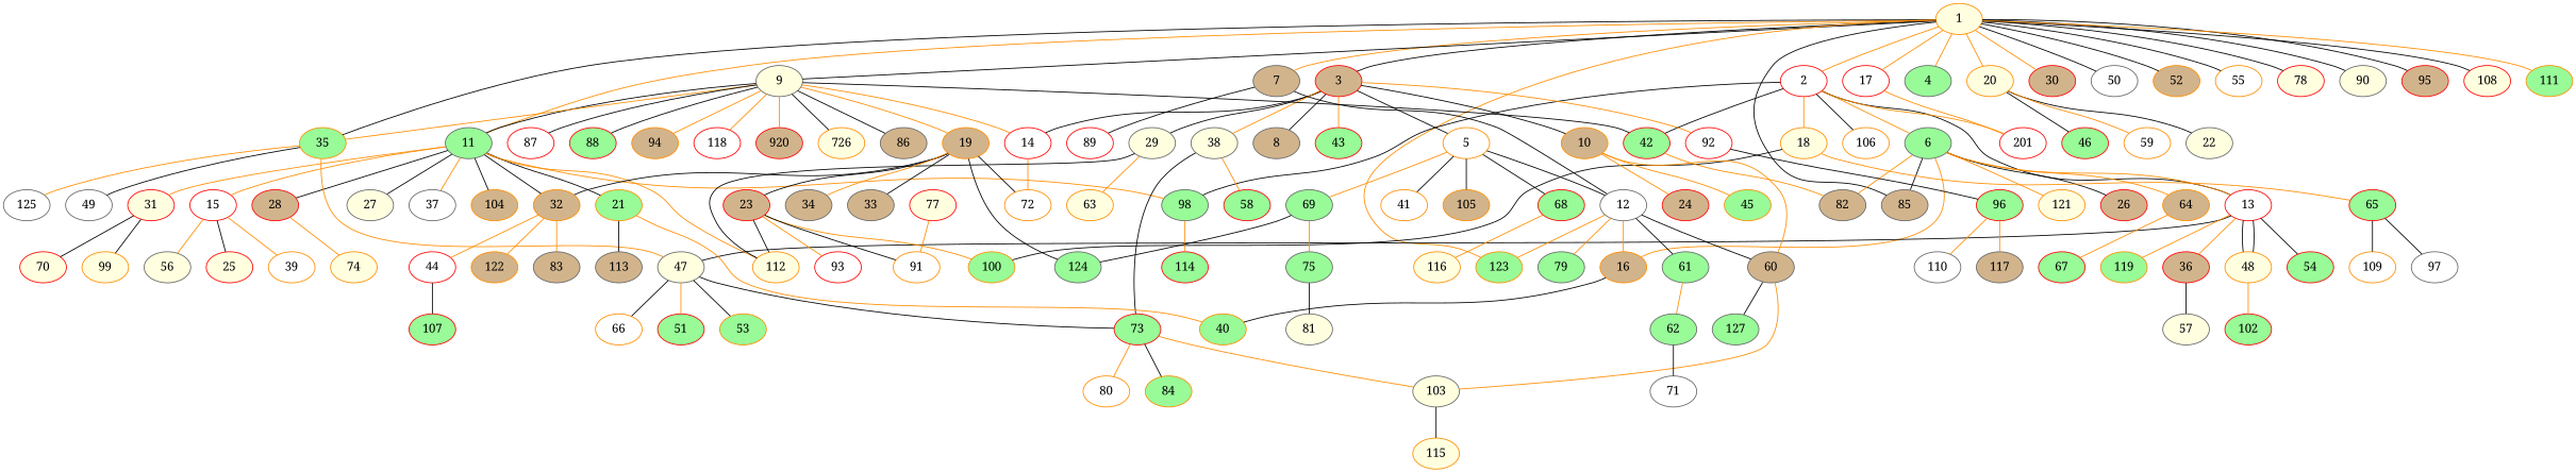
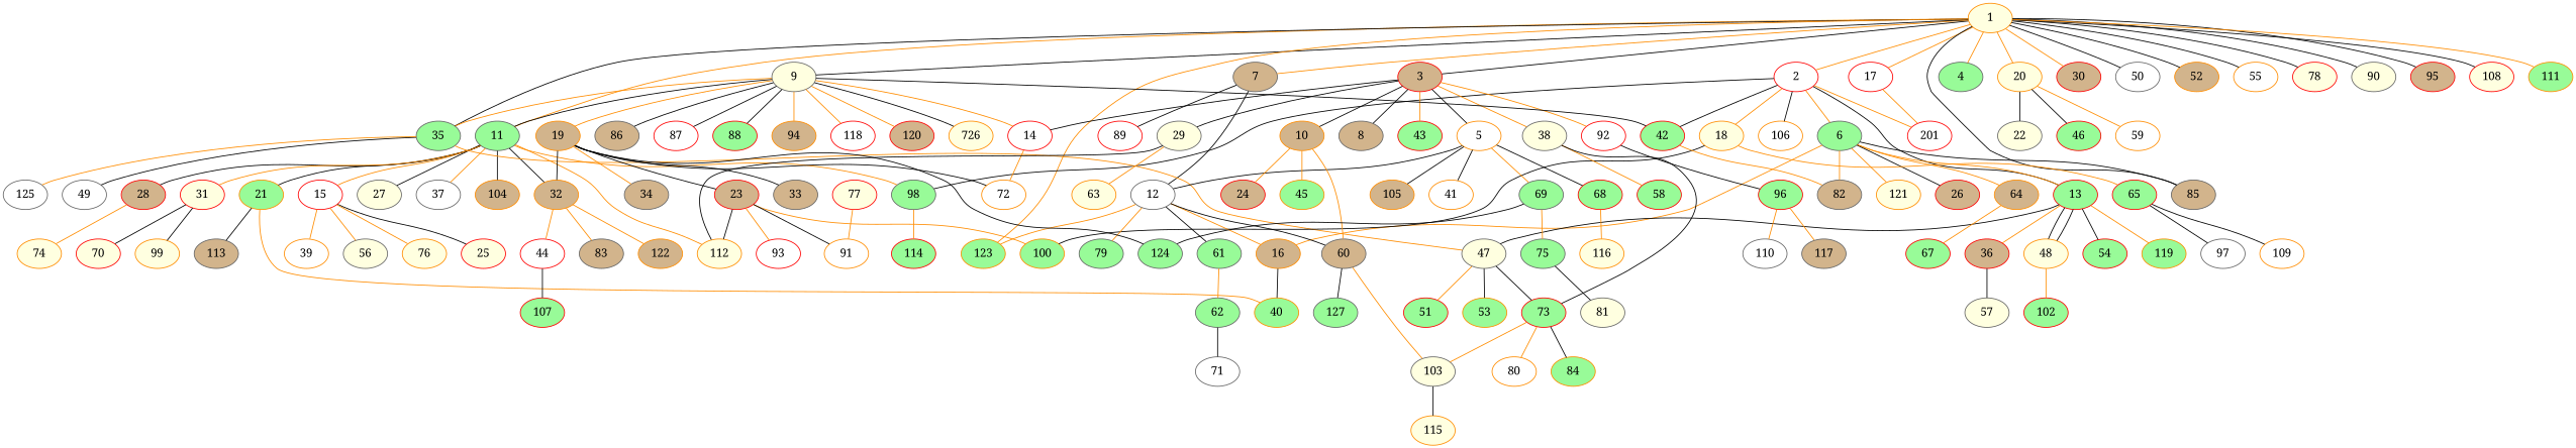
  graph {
    fontname="Noto Serif"
    node [color=darkorange fillcolor=palegreen fontname="Noto Serif" style=filled]
    edge [color=black fontname="Noto Serif"]
    1 [fillcolor=lightyellow]
    2 [color=red fillcolor=white]
    3 [color=red fillcolor=tan]
    4 [color=gray40]
    7 [color=gray40 fillcolor=tan]
    9 [color=gray40 fillcolor=lightyellow]
    11 [color=gray40]
    17 [color=red fillcolor=white]
    20 [fillcolor=lightyellow]
    30 [color=red fillcolor=tan]
-   35
+   35 [color=gray40]
    50 [color=gray40 fillcolor=white]
    52 [fillcolor=tan]
    55 [fillcolor=white]
    78 [color=red fillcolor=lightyellow]
    85 [color=gray40 fillcolor=tan]
    90 [color=gray40 fillcolor=lightyellow]
    95 [color=red fillcolor=tan]
    108 [color=red fillcolor=lightyellow]
    111
    123
    6 [color=gray40]
-   13 [color=red fillcolor=white]
+   13 [color=red]
    18 [fillcolor=lightyellow]
    42 [color=red]
    98 [color=gray40]
    n27 [color=red fillcolor=white label=201]
    106 [fillcolor=white]
    5 [fillcolor=white]
    8 [color=gray40 fillcolor=tan]
    10 [fillcolor=tan]
    14 [color=red fillcolor=white]
    29 [color=gray40 fillcolor=lightyellow]
    38 [color=gray40 fillcolor=lightyellow]
    43 [color=red]
    92 [color=red fillcolor=white]
    12 [color=gray40 fillcolor=white]
    89 [color=red fillcolor=white]
    19 [fillcolor=tan]
    86 [color=gray40 fillcolor=tan]
    87 [color=red fillcolor=white]
    88 [color=red]
    94 [fillcolor=tan]
    118 [color=red fillcolor=white]
-   120 [color=red fillcolor=tan label=920]
+   120 [color=red fillcolor=tan]
    n46 [fillcolor=lightyellow label=726]
    15 [color=red fillcolor=white]
    21
    27 [color=gray40 fillcolor=lightyellow]
    28 [color=red fillcolor=tan]
    31 [color=red fillcolor=lightyellow]
    32 [fillcolor=tan]
    37 [color=gray40 fillcolor=white]
    104 [fillcolor=tan]
    112 [fillcolor=lightyellow]
    22 [color=gray40 fillcolor=lightyellow]
    46 [color=red]
    59 [fillcolor=white]
    47 [color=gray40 fillcolor=lightyellow]
    49 [color=gray40 fillcolor=white]
    125 [color=gray40 fillcolor=white]
    16 [fillcolor=tan]
    26 [color=red fillcolor=tan]
    64 [fillcolor=tan]
    82 [color=gray40 fillcolor=tan]
    121 [fillcolor=lightyellow]
    36 [color=red fillcolor=tan]
    48 [fillcolor=lightyellow]
    54 [color=red]
    119
    65 [color=red]
    100
    114 [color=red]
    41 [fillcolor=white]
    68 [color=red]
    69 [color=gray40]
    105 [fillcolor=tan]
    24 [color=red fillcolor=tan]
    45
    60 [color=gray40 fillcolor=tan]
    72 [fillcolor=white]
    63 [fillcolor=lightyellow]
    58 [color=red]
    73 [color=red]
    96 [color=red]
    61 [color=gray40]
    79 [color=gray40]
    116 [fillcolor=lightyellow]
    124 [color=gray40]
    75 [color=gray40]
    40
    67 [color=red]
    23 [color=red fillcolor=tan]
    33 [color=gray40 fillcolor=tan]
    34 [color=gray40 fillcolor=tan]
    103 [color=gray40 fillcolor=lightyellow]
    127 [color=gray40]
    25 [color=red fillcolor=lightyellow]
    39 [fillcolor=white]
    56 [color=gray40 fillcolor=lightyellow]
+   76 [fillcolor=lightyellow]
    113 [color=gray40 fillcolor=tan]
    74 [fillcolor=lightyellow]
    70 [color=red fillcolor=lightyellow]
    99 [fillcolor=lightyellow]
    44 [color=red fillcolor=white]
    83 [color=gray40 fillcolor=tan]
    122 [fillcolor=tan]
    62 [color=gray40]
    57 [color=gray40 fillcolor=lightyellow]
    51 [color=red]
    53
-   66 [fillcolor=white]
    102 [color=red]
    97 [color=gray40 fillcolor=white]
    109 [fillcolor=white]
    91 [fillcolor=white]
    93 [color=red fillcolor=white]
    77 [color=red fillcolor=lightyellow]
    107 [color=red]
    80 [fillcolor=white]
    84
    115 [fillcolor=lightyellow]
    71 [color=gray40 fillcolor=white]
    81 [color=gray40 fillcolor=lightyellow]
    110 [color=gray40 fillcolor=white]
    117 [color=gray40 fillcolor=tan]
    1 -- 2 [color=darkorange]
    1 -- 3
    1 -- 4 [color=darkorange]
    1 -- 7 [color=darkorange]
    1 -- 9
    1 -- 11 [color=darkorange]
    1 -- 17 [color=darkorange]
    1 -- 20 [color=darkorange]
    1 -- 30 [color=darkorange]
    1 -- 35
    1 -- 50
    1 -- 52
    1 -- 55
    1 -- 78
    1 -- 85
    1 -- 90
    1 -- 95
    1 -- 108
    1 -- 111 [color=darkorange]
    1 -- 123 [color=darkorange]
    2 -- 6 [color=darkorange]
    2 -- 13
    2 -- 18 [color=darkorange]
    2 -- 42
    2 -- 98
    2 -- n27 [color=darkorange]
    2 -- 106
    3 -- 5
    3 -- 8
    3 -- 10
    3 -- 14
    3 -- 29
    3 -- 38 [color=darkorange]
    3 -- 43 [color=darkorange]
    3 -- 92 [color=darkorange]
    7 -- 12
    7 -- 89
    9 -- 11
    9 -- 35 [color=darkorange]
    9 -- 42
    9 -- 14 [color=darkorange]
    9 -- 19 [color=darkorange]
    9 -- 86
    9 -- 87
    9 -- 88
    9 -- 94 [color=darkorange]
    9 -- 118 [color=darkorange]
    9 -- 120 [color=darkorange]
    9 -- n46
    11 -- 98 [color=darkorange]
    11 -- 15 [color=darkorange]
    11 -- 21
    11 -- 27
    11 -- 28
    11 -- 31 [color=darkorange]
    11 -- 32
    11 -- 37 [color=darkorange]
    11 -- 104
    11 -- 112 [color=darkorange]
    17 -- n27 [color=darkorange]
    20 -- 22
    20 -- 46
    20 -- 59 [color=darkorange]
    35 -- 47 [color=darkorange]
    35 -- 49
    35 -- 125 [color=darkorange]
    6 -- 85
    6 -- 13 [color=darkorange]
    6 -- 16 [color=darkorange]
    6 -- 26
    6 -- 64 [color=darkorange]
    6 -- 82 [color=darkorange]
    6 -- 121 [color=darkorange]
    13 -- 47
    13 -- 36 [color=darkorange]
    13 -- 48
    13 -- 48
    13 -- 54
    13 -- 119 [color=darkorange]
    18 -- 65 [color=darkorange]
    18 -- 100
    42 -- 82 [color=darkorange]
    98 -- 114 [color=darkorange]
    5 -- 12
    5 -- 41
    5 -- 68
    5 -- 69 [color=darkorange]
    5 -- 105
    10 -- 24 [color=darkorange]
    10 -- 45 [color=darkorange]
    10 -- 60 [color=darkorange]
    14 -- 72 [color=darkorange]
    29 -- 112
    29 -- 63 [color=darkorange]
    38 -- 58 [color=darkorange]
    38 -- 73
    92 -- 96
    12 -- 123 [color=darkorange]
    12 -- 16 [color=darkorange]
    12 -- 60
    12 -- 61
    12 -- 79 [color=darkorange]
    19 -- 32
    19 -- 72
    19 -- 124
    19 -- 23
    19 -- 33
    19 -- 34 [color=darkorange]
    15 -- 25
    15 -- 39 [color=darkorange]
    15 -- 56 [color=darkorange]
+   15 -- 76 [color=darkorange]
    21 -- 40 [color=darkorange]
    21 -- 113
    28 -- 74 [color=darkorange]
    31 -- 70
    31 -- 99
    32 -- 44 [color=darkorange]
    32 -- 83 [color=darkorange]
    32 -- 122 [color=darkorange]
    47 -- 73
    47 -- 51 [color=darkorange]
    47 -- 53
-   47 -- 66
    16 -- 40
    64 -- 67 [color=darkorange]
    36 -- 57
    48 -- 102 [color=darkorange]
    65 -- 97
    65 -- 109
    68 -- 116 [color=darkorange]
    69 -- 124
    69 -- 75 [color=darkorange]
    60 -- 103 [color=darkorange]
    60 -- 127
    73 -- 103 [color=darkorange]
    73 -- 80 [color=darkorange]
    73 -- 84
    96 -- 110 [color=darkorange]
    96 -- 117 [color=darkorange]
    61 -- 62 [color=darkorange]
    75 -- 81
    23 -- 112
    23 -- 100 [color=darkorange]
    23 -- 91
    23 -- 93 [color=darkorange]
    103 -- 115
    44 -- 107
    62 -- 71
    77 -- 91 [color=darkorange]
  }
